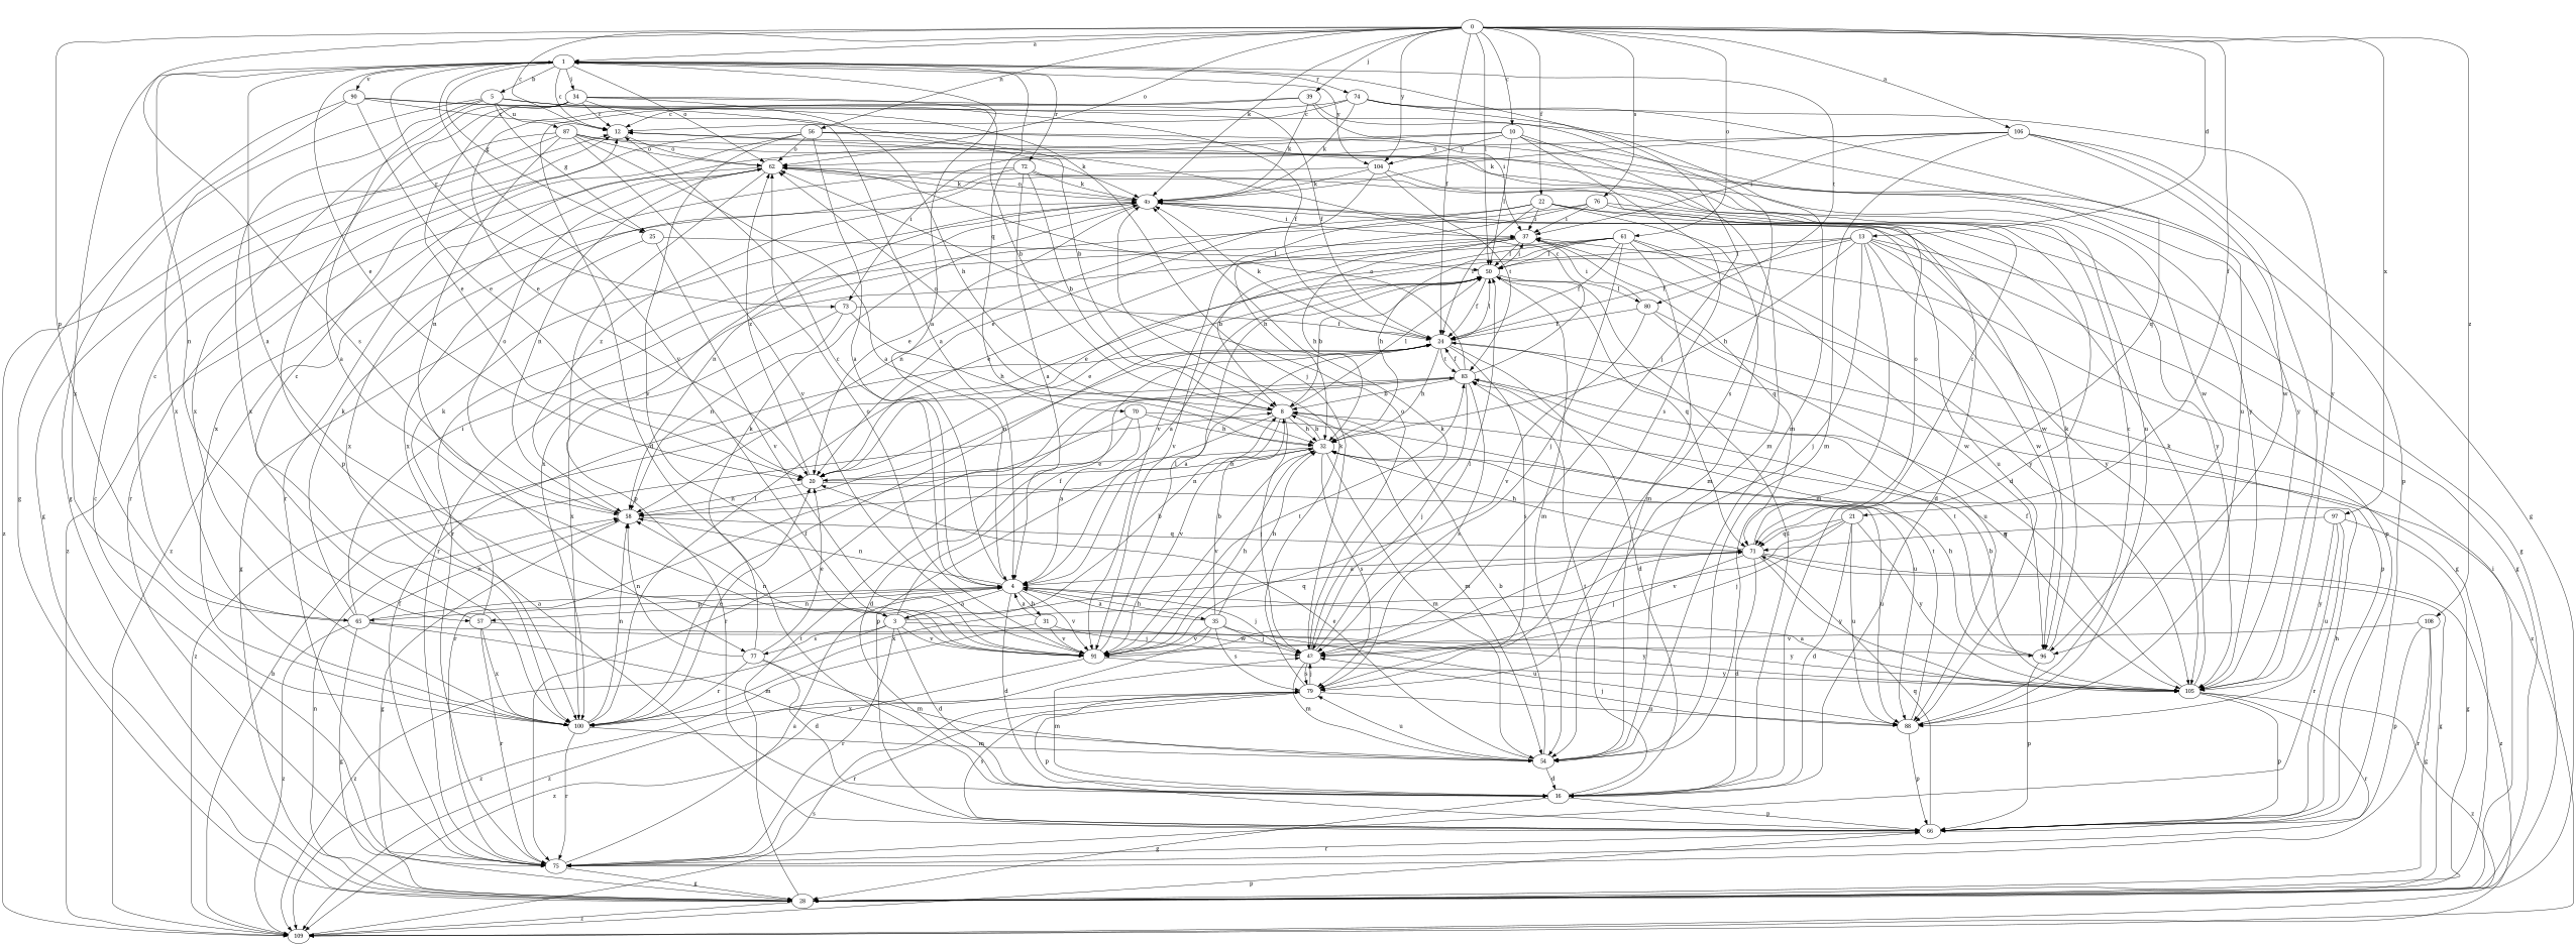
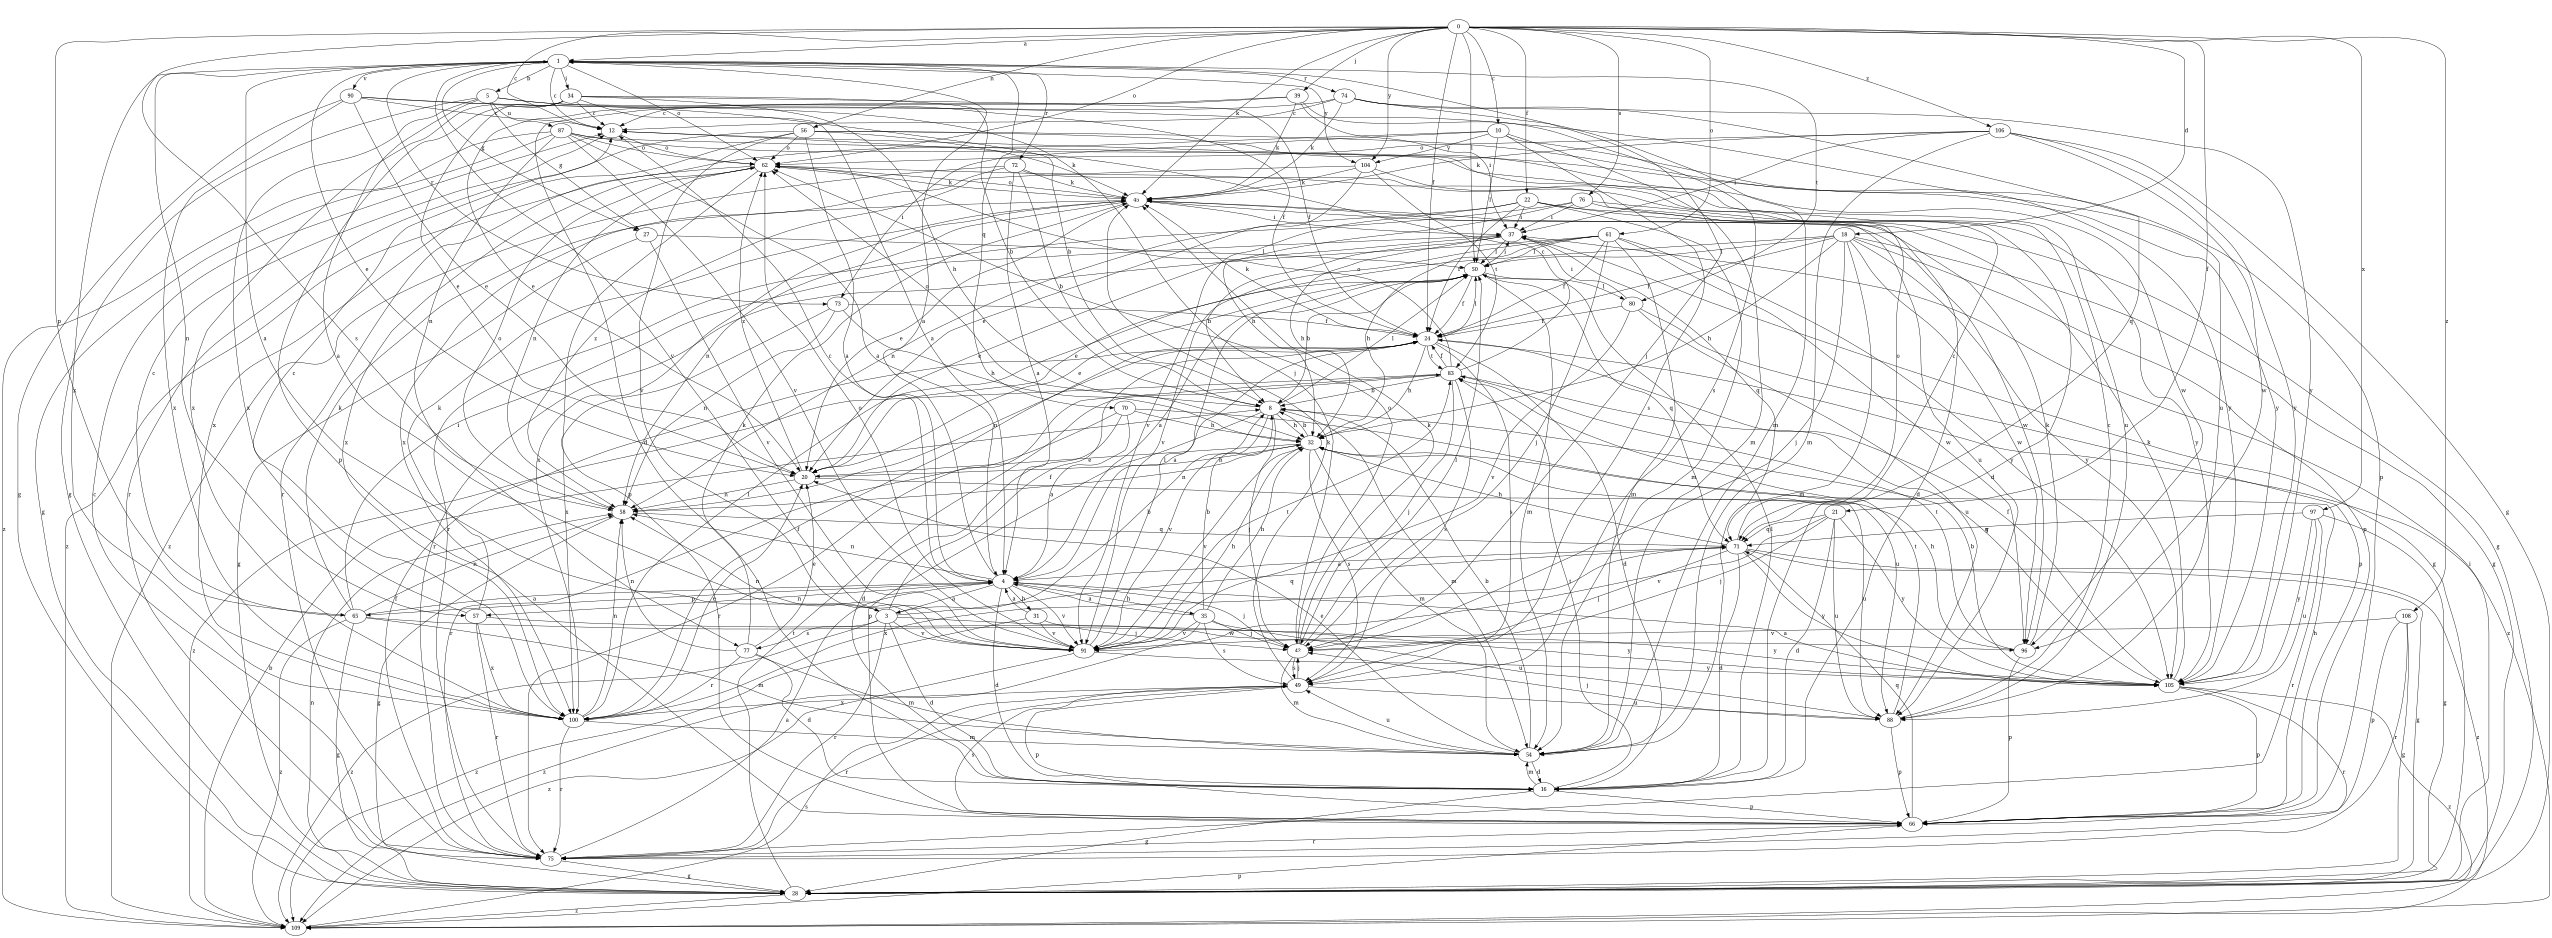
  strict digraph {
    fontname="Noto Serif"
    node [fontname="Noto Serif"]
    edge [fontname="Noto Serif"]
    0
    1
    10
    12
-   13
+   13 [label=18]
    21
    22
    24
    39
    45
    50
    56
    61
    62
    65
    76
    77
    97
    104
    106
    108
    5
    20
-   27 [label=25]
+   27
    34
    42
    57
    70
    72
    73
    74
    80
    90
    91
    100
    75
    54
    66
-   79
+   79 [label=49]
    96
    28
    32
    105
    16
    71
    88
    58
    37
    109
    4
    83
    8
    3
    87
    n55 [label=35]
    31
    0 -> 1 [label=a]
    0 -> 10 [label=c]
    0 -> 12 [label=c]
    0 -> 13 [label=d]
    0 -> 21 [label=f]
    0 -> 22 [label=f]
    0 -> 24 [label=f]
    0 -> 39 [label=j]
    0 -> 45 [label=k]
    0 -> 50 [label=l]
    0 -> 56 [label=n]
    0 -> 61 [label=o]
    0 -> 62 [label=o]
    0 -> 65 [label=p]
    0 -> 76 [label=s]
    0 -> 77 [label=s]
    0 -> 97 [label=x]
    0 -> 104 [label=y]
-   0 -> 106 [label=a]
+   0 -> 106 [label=z]
    0 -> 108 [label=z]
    1 -> 12 [label=c]
    1 -> 62 [label=o]
    1 -> 104 [label=y]
    1 -> 5 [label=b]
    1 -> 20 [label=e]
    1 -> 27 [label=g]
    1 -> 34 [label=i]
    1 -> 42 [label=j]
    1 -> 57 [label=n]
    1 -> 70 [label=q]
    1 -> 72 [label=r]
    1 -> 73 [label=r]
    1 -> 74 [label=r]
    1 -> 80 [label=t]
    1 -> 90 [label=v]
    1 -> 91 [label=v]
    1 -> 100 [label=x]
    10 -> 50 [label=l]
    10 -> 104 [label=y]
    10 -> 73 [label=i]
    10 -> 75 [label=r]
    10 -> 54 [label=m]
    10 -> 66 [label=p]
    10 -> 79 [label=s]
    12 -> 62 [label=o]
    13 -> 24 [label=f]
    13 -> 50 [label=l]
    13 -> 20 [label=e]
    13 -> 42 [label=j]
    13 -> 54 [label=m]
    13 -> 66 [label=p]
    13 -> 96 [label=w]
    13 -> 28 [label=g]
    13 -> 32 [label=h]
    13 -> 105 [label=y]
    21 -> 42 [label=j]
    21 -> 91 [label=v]
    21 -> 105 [label=y]
    21 -> 16 [label=d]
    21 -> 71 [label=q]
    21 -> 88 [label=u]
    22 -> 24 [label=f]
    22 -> 91 [label=v]
    22 -> 54 [label=m]
    22 -> 28 [label=g]
    22 -> 88 [label=u]
    22 -> 58 [label=n]
    22 -> 37 [label=i]
    24 -> 45 [label=k]
    24 -> 50 [label=l]
    24 -> 79 [label=s]
    24 -> 32 [label=h]
    24 -> 16 [label=d]
    24 -> 58 [label=n]
    24 -> 109 [label=z]
    24 -> 4 [label=a]
    24 -> 83 [label=t]
    39 -> 12 [label=c]
    39 -> 45 [label=k]
    39 -> 20 [label=e]
    39 -> 79 [label=s]
    39 -> 37 [label=i]
    45 -> 62 [label=o]
    45 -> 20 [label=e]
    45 -> 100 [label=x]
    45 -> 96 [label=w]
    45 -> 58 [label=n]
    45 -> 37 [label=i]
    50 -> 24 [label=f]
    50 -> 20 [label=e]
    50 -> 80 [label=l]
    50 -> 54 [label=m]
    50 -> 71 [label=q]
    50 -> 37 [label=i]
    50 -> 4 [label=a]
    50 -> 8 [label=b]
    56 -> 45 [label=k]
    56 -> 62 [label=o]
    56 -> 91 [label=v]
    56 -> 100 [label=x]
    56 -> 75 [label=r]
    56 -> 96 [label=w]
    56 -> 105 [label=y]
    56 -> 4 [label=a]
    61 -> 24 [label=f]
    61 -> 50 [label=l]
    61 -> 42 [label=j]
    61 -> 91 [label=v]
    61 -> 75 [label=r]
    61 -> 54 [label=m]
    61 -> 96 [label=w]
    61 -> 32 [label=h]
    61 -> 105 [label=y]
    62 -> 45 [label=k]
    62 -> 100 [label=x]
    62 -> 66 [label=p]
    62 -> 58 [label=n]
    62 -> 109 [label=z]
    65 -> 12 [label=c]
    65 -> 45 [label=k]
    65 -> 54 [label=m]
    65 -> 28 [label=g]
    65 -> 105 [label=y]
    65 -> 58 [label=n]
    65 -> 37 [label=i]
    65 -> 109 [label=z]
    65 -> 4 [label=a]
    76 -> 75 [label=r]
    76 -> 32 [label=h]
    76 -> 105 [label=y]
    76 -> 16 [label=d]
    76 -> 37 [label=i]
    77 -> 45 [label=k]
    77 -> 20 [label=e]
    77 -> 100 [label=r]
    77 -> 54 [label=m]
    77 -> 16 [label=d]
    77 -> 58 [label=n]
    97 -> 75 [label=r]
    97 -> 28 [label=g]
    97 -> 105 [label=y]
    97 -> 71 [label=q]
    97 -> 88 [label=u]
    104 -> 45 [label=k]
    104 -> 20 [label=e]
    104 -> 16 [label=d]
    104 -> 58 [label=z]
    104 -> 83 [label=t]
    106 -> 45 [label=k]
    106 -> 62 [label=o]
    106 -> 54 [label=m]
    106 -> 96 [label=w]
    106 -> 28 [label=g]
    106 -> 105 [label=y]
    106 -> 37 [label=i]
    108 -> 91 [label=v]
    108 -> 75 [label=r]
    108 -> 66 [label=p]
    108 -> 28 [label=g]
    5 -> 24 [label=f]
    5 -> 27 [label=g]
    5 -> 42 [label=j]
    5 -> 100 [label=x]
    5 -> 28 [label=g]
    5 -> 3 [label=a]
    5 -> 87 [label=u]
    20 -> 62 [label=z]
    20 -> 32 [label=h]
    20 -> 88 [label=u]
    20 -> 58 [label=n]
    27 -> 50 [label=l]
    27 -> 91 [label=v]
    27 -> 28 [label=g]
    34 -> 12 [label=c]
    34 -> 24 [label=f]
    34 -> 20 [label=e]
    34 -> 100 [label=x]
    34 -> 66 [label=p]
    34 -> 32 [label=h]
    34 -> 4 [label=a]
    34 -> 8 [label=b]
    42 -> 45 [label=k]
    42 -> 50 [label=l]
    42 -> 62 [label=o]
    42 -> 54 [label=m]
    42 -> 79 [label=s]
    57 -> 12 [label=c]
    57 -> 45 [label=k]
    57 -> 100 [label=x]
    57 -> 75 [label=r]
    57 -> 105 [label=y]
    70 -> 75 [label=r]
    70 -> 32 [label=h]
    70 -> 16 [label=d]
    70 -> 88 [label=u]
    70 -> 4 [label=a]
    72 -> 45 [label=k]
    72 -> 100 [label=x]
    72 -> 71 [label=c]
    72 -> 109 [label=z]
    72 -> 4 [label=a]
    72 -> 8 [label=b]
    73 -> 24 [label=f]
    73 -> 100 [label=x]
    73 -> 32 [label=h]
    73 -> 58 [label=n]
    74 -> 12 [label=c]
    74 -> 45 [label=k]
    74 -> 54 [label=m]
    74 -> 105 [label=y]
    74 -> 16 [label=d]
    74 -> 71 [label=q]
    80 -> 24 [label=f]
    80 -> 91 [label=v]
    80 -> 66 [label=p]
    80 -> 88 [label=u]
    80 -> 37 [label=i]
    90 -> 12 [label=c]
    90 -> 20 [label=e]
    90 -> 100 [label=x]
    90 -> 28 [label=g]
    90 -> 88 [label=u]
    90 -> 8 [label=b]
    91 -> 50 [label=l]
    91 -> 62 [label=o]
    91 -> 32 [label=h]
    91 -> 105 [label=y]
    91 -> 58 [label=n]
    91 -> 109 [label=z]
    91 -> 83 [label=t]
    100 -> 24 [label=f]
    100 -> 50 [label=l]
    100 -> 20 [label=e]
    100 -> 75 [label=r]
    100 -> 54 [label=m]
    100 -> 58 [label=n]
    75 -> 12 [label=c]
    75 -> 24 [label=f]
    75 -> 28 [label=g]
    75 -> 4 [label=a]
    54 -> 20 [label=e]
    54 -> 79 [label=u]
    54 -> 16 [label=d]
    54 -> 8 [label=b]
    66 -> 75 [label=r]
    66 -> 79 [label=s]
    66 -> 32 [label=h]
    66 -> 71 [label=q]
    79 -> 45 [label=k]
    79 -> 42 [label=j]
    79 -> 100 [label=x]
    79 -> 75 [label=r]
    79 -> 66 [label=p]
    79 -> 88 [label=u]
    96 -> 45 [label=k]
    96 -> 66 [label=p]
    96 -> 32 [label=h]
    96 -> 83 [label=t]
    28 -> 58 [label=n]
    28 -> 37 [label=i]
    28 -> 109 [label=z]
    28 -> 83 [label=t]
    32 -> 20 [label=e]
    32 -> 91 [label=v]
    32 -> 54 [label=m]
    32 -> 79 [label=s]
    32 -> 58 [label=n]
    32 -> 8 [label=b]
    105 -> 24 [label=f]
    105 -> 45 [label=k]
    105 -> 75 [label=r]
    105 -> 66 [label=p]
    105 -> 109 [label=z]
    105 -> 4 [label=a]
    105 -> 8 [label=b]
    16 -> 50 [label=l]
-   16 -> 42 [label=m]
+   16 -> 54 [label=m]
    16 -> 66 [label=p]
    16 -> 28 [label=g]
    16 -> 83 [label=t]
    71 -> 62 [label=o]
    71 -> 42 [label=j]
    71 -> 100 [label=x]
    71 -> 28 [label=g]
    71 -> 32 [label=h]
    71 -> 105 [label=y]
    71 -> 16 [label=d]
    71 -> 109 [label=z]
    71 -> 4 [label=a]
    88 -> 12 [label=c]
    88 -> 42 [label=j]
    88 -> 66 [label=p]
    88 -> 83 [label=t]
    58 -> 62 [label=o]
    58 -> 28 [label=g]
    58 -> 71 [label=q]
    37 -> 50 [label=l]
    37 -> 20 [label=e]
    37 -> 28 [label=g]
    37 -> 32 [label=h]
    37 -> 71 [label=q]
    37 -> 8 [label=b]
    109 -> 66 [label=p]
    109 -> 79 [label=s]
    109 -> 8 [label=b]
    4 -> 1 [label=a]
    4 -> 12 [label=c]
    4 -> 65 [label=p]
    4 -> 42 [label=j]
    4 -> 57 [label=n]
    4 -> 91 [label=v]
    4 -> 16 [label=d]
    4 -> 58 [label=n]
    4 -> 3 [label=a]
    4 -> n55 [label=h]
    4 -> 31 [label=h]
    83 -> 12 [label=c]
    83 -> 24 [label=f]
    83 -> 62 [label=o]
    83 -> 42 [label=j]
    83 -> 75 [label=r]
    83 -> 79 [label=s]
    83 -> 105 [label=y]
    83 -> 109 [label=z]
    83 -> 8 [label=b]
    8 -> 50 [label=l]
    8 -> 62 [label=o]
    8 -> 42 [label=j]
    8 -> 91 [label=v]
    8 -> 54 [label=m]
    8 -> 66 [label=p]
    8 -> 32 [label=h]
    3 -> 1 [label=a]
    3 -> 24 [label=f]
    3 -> 77 [label=s]
    3 -> 91 [label=v]
    3 -> 75 [label=r]
    3 -> 96 [label=w]
    3 -> 16 [label=d]
    3 -> 71 [label=q]
    3 -> 109 [label=z]
    3 -> 8 [label=b]
    87 -> 62 [label=o]
    87 -> 91 [label=v]
    87 -> 28 [label=g]
    87 -> 105 [label=y]
    87 -> 88 [label=u]
    87 -> 58 [label=n]
    87 -> 109 [label=z]
    87 -> 4 [label=a]
    n55 -> 42 [label=j]
    n55 -> 91 [label=v]
    n55 -> 79 [label=s]
    n55 -> 32 [label=h]
    n55 -> 88 [label=u]
    n55 -> 109 [label=z]
    n55 -> 4 [label=a]
    n55 -> 8 [label=b]
    31 -> 42 [label=j]
    31 -> 91 [label=v]
    31 -> 109 [label=z]
    31 -> 4 [label=a]
  }
